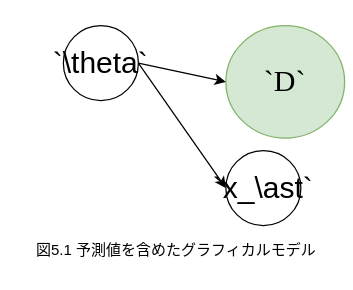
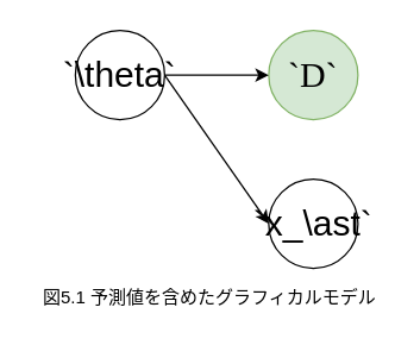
  <mxCell id="0" />
  <mxCell id="1" parent="0" />
  <mxCell id="2" value="&lt;font style=&quot;font-size: 24px&quot;&gt;`\theta`&lt;/font&gt;" style="ellipse;whiteSpace=wrap;html=1;aspect=fixed;" parent="1" vertex="1"><mxGeometry x="50" y="20" width="60" height="60" as="geometry" /></mxCell>
- <mxCell id="3" value="&lt;font face=&quot;Times New Roman&quot;&gt;`D`&lt;/font&gt;" style="ellipse;whiteSpace=wrap;html=1;aspect=fixed;fontSize=24;fillColor=#d5e8d4;strokeColor=#82b366;" parent="1" vertex="1"><mxGeometry x="180" y="20" width="95" height="90" as="geometry" /></mxCell>
+ <mxCell id="3" value="&lt;font face=&quot;Times New Roman&quot;&gt;`D`&lt;/font&gt;" style="ellipse;whiteSpace=wrap;html=1;aspect=fixed;fontSize=24;fillColor=#d5e8d4;strokeColor=#82b366;" parent="1" vertex="1"><mxGeometry x="180" y="20" width="60" height="60" as="geometry" /></mxCell>
  <mxCell id="4" value="&lt;font style=&quot;font-size: 24px&quot;&gt;`x_\ast`&lt;/font&gt;" style="ellipse;whiteSpace=wrap;html=1;aspect=fixed;" parent="1" vertex="1"><mxGeometry x="180" y="120" width="60" height="60" as="geometry" /></mxCell>
  <mxCell id="5" value="" style="endArrow=classic;html=1;fontSize=24;exitX=1;exitY=0.5;exitDx=0;exitDy=0;entryX=0;entryY=0.5;entryDx=0;entryDy=0;" parent="1" source="2" target="3" edge="1"><mxGeometry width="50" height="50" relative="1" as="geometry"><mxPoint x="130" y="150" as="sourcePoint" /><mxPoint x="180" y="100" as="targetPoint" /></mxGeometry></mxCell>
  <mxCell id="6" value="" style="endArrow=classic;html=1;fontSize=24;exitX=1;exitY=0.5;exitDx=0;exitDy=0;entryX=0;entryY=0.5;entryDx=0;entryDy=0;" parent="1" source="2" target="4" edge="1"><mxGeometry width="50" height="50" relative="1" as="geometry"><mxPoint x="130" y="150" as="sourcePoint" /><mxPoint x="180" y="100" as="targetPoint" /></mxGeometry></mxCell>
  <mxCell id="7" value="図5.1 予測値を含めたグラフィカルモデル" style="text;html=1;align=center;verticalAlign=middle;resizable=0;points=[];autosize=1;strokeColor=none;fillColor=none;" vertex="1" parent="1"><mxGeometry x="20" y="190" width="240" height="20" as="geometry" /></mxCell>
